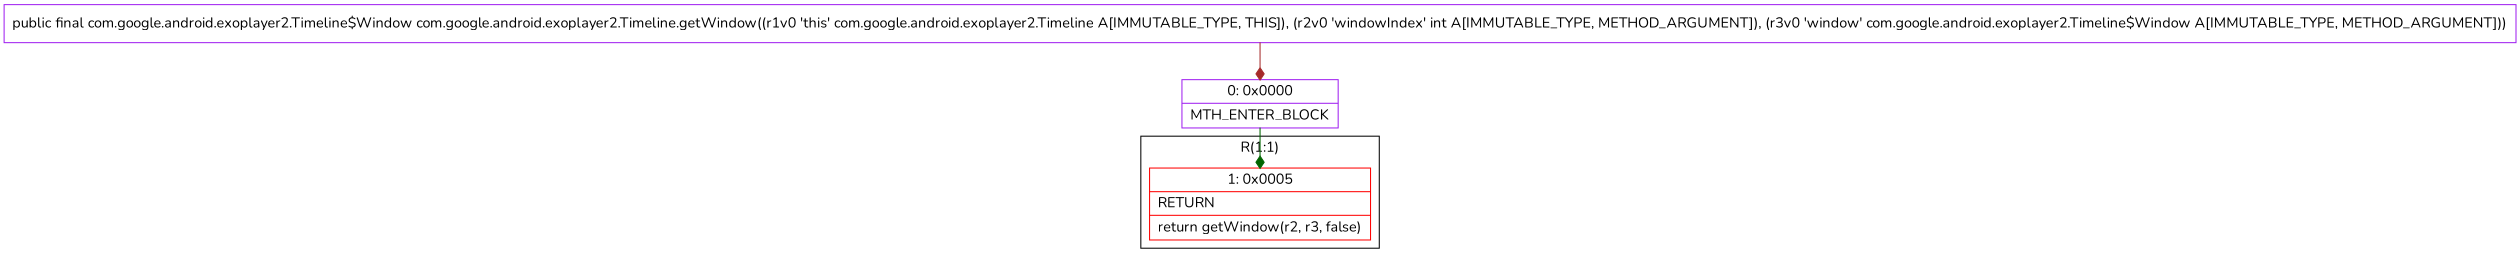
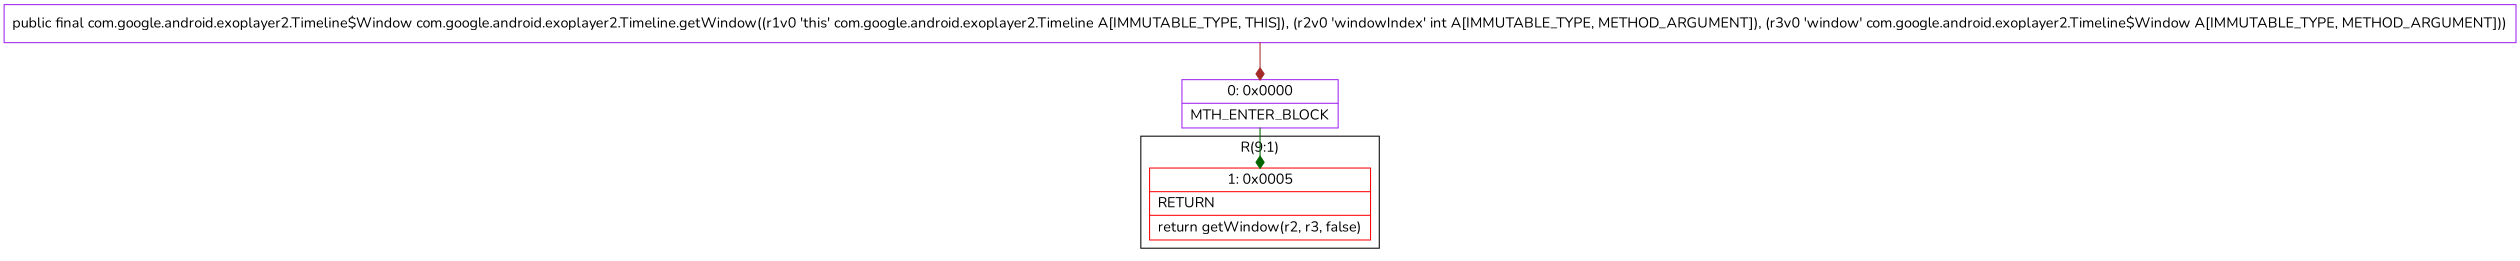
  digraph {
    fontname=Nunito
    node [color=purple shape=record fontname=Nunito]
    edge [arrowhead=diamond fontname=Nunito]
    n1 [color=red label="{1\:\ 0x0005|RETURN\l|return getWindow(r2, r3, false)\l}"]
    n2 [label="{0\:\ 0x0000|MTH_ENTER_BLOCK\l}"]
    n3 [label="{public final com.google.android.exoplayer2.Timeline$Window com.google.android.exoplayer2.Timeline.getWindow((r1v0 'this' com.google.android.exoplayer2.Timeline A[IMMUTABLE_TYPE, THIS]), (r2v0 'windowIndex' int A[IMMUTABLE_TYPE, METHOD_ARGUMENT]), (r3v0 'window' com.google.android.exoplayer2.Timeline$Window A[IMMUTABLE_TYPE, METHOD_ARGUMENT])) }"]
    subgraph cluster_1 {
-     label="R(1:1)"
+     label="R(9:1)"
      n1
    }
    n2 -> n1 [color=darkgreen]
    n3 -> n2 [color=brown]
  }
